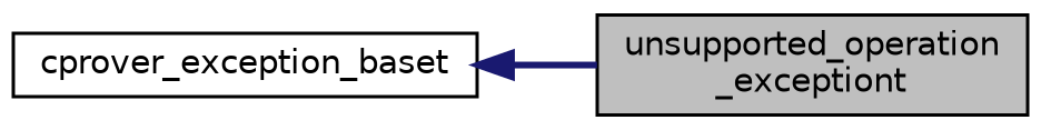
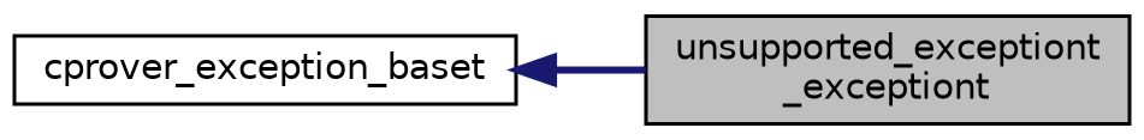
  digraph {
    rankdir=LR
    node [color=black fontname=Helvetica fontsize=10 shape=record]
-   n1 [fillcolor=grey75 fontcolor=black height=0.2 label="unsupported_operation\l_exceptiont" style=filled width=0.4]
+   n1 [fillcolor=grey75 fontcolor=black height=0.2 label="unsupported_exceptiont\l_exceptiont" style=filled width=0.4]
    n2 [height=0.2 label=cprover_exception_baset width=0.4]
    n2 -> n1 [color=midnightblue dir=back fontname=Helvetica fontsize=10 labelfontname=Helvetica labelfontsize=10 style=bold]
  }
